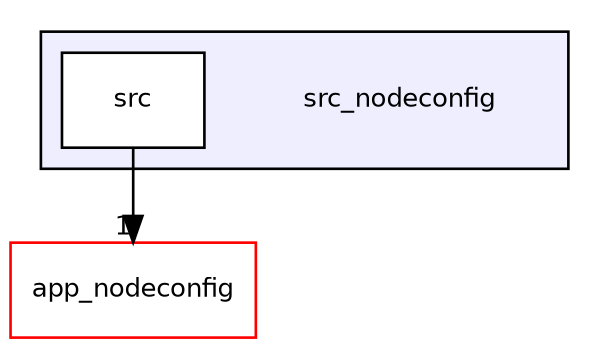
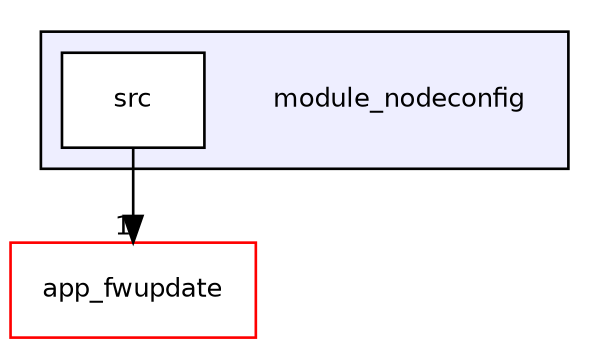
  digraph {
    compound=true
    node [fontname=Helvetica fontsize=10 shape=box fillcolor=white style=filled]
-   n1 [label=src_nodeconfig shape=plaintext fillcolor="" style=""]
+   n1 [label=module_nodeconfig shape=plaintext fillcolor="" style=""]
    n2 [color=black label=src]
-   n3 [color=red label=app_nodeconfig]
+   n3 [color=red label=app_fwupdate]
    subgraph cluster_1 {
      bgcolor="#eeeeff"
      pencolor=black
      n1
      n2
    }
    n2 -> n3 [headlabel=1 labeldistance=1.5 labelfontname=Helvetica labelfontsize=10]
  }
